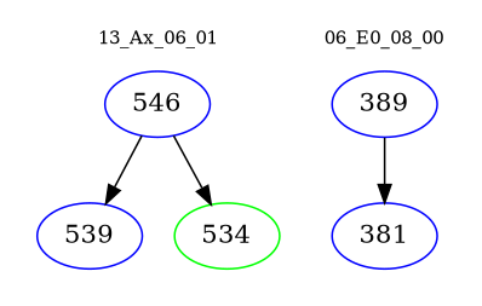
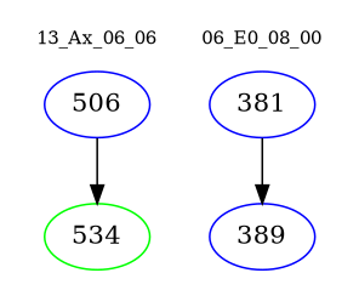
  digraph {
    node [color=blue]
    edge [color=black]
-   n1 [label=546]
-   n2 [label=539]
+   n1 [label=506]
    n3 [color=green label=534]
    n4 [label=381]
    n5 [label=389]
    subgraph cluster_1 {
      color=white
      fontsize=10
-     label="13_Ax_06_01"
+     label="13_Ax_06_06"
      n1
-     n2
      n3
    }
    subgraph cluster_2 {
      color=white
      fontsize=10
      label="06_E0_08_00"
      n4
      n5
    }
-   n1 -> n2
    n1 -> n3
-   n5 -> n4
+   n4 -> n5
  }
